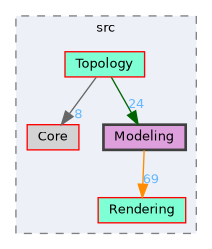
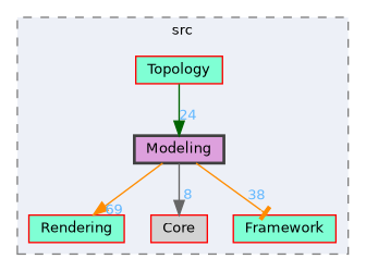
  digraph {
    compound=true
    node [color=red fillcolor=aquamarine fontname=Helvetica fontsize=10 shape=box style=filled]
    edge [arrowhead=normal color=darkorange fontcolor=steelblue1 fontname=Helvetica fontsize=10 labeldistance=1.5 labelfontname=Helvetica labelfontsize=10]
    n1 [height=0.2 label=Rendering width=0.4]
    n2 [fillcolor=lightgrey height=0.2 label=Core width=0.4]
+   n3 [height=0.2 label=Framework width=0.4]
    n4 [height=0.2 label=Topology width=0.4]
    n5 [color=grey25 fillcolor=plum height=0.2 label=Modeling style="filled,bold" width=0.4]
    subgraph cluster_1 {
      bgcolor="#edf0f7"
      fontname=Helvetica
      fontsize=10
      label=src
      pencolor=grey50
      style="filled,dashed"
      n1
      n2
+     n3
      n4
      n5
    }
    n4 -> n5 [color=darkgreen headlabel=24]
    n5 -> n1 [headlabel=69]
-   n4 -> n2 [color=gray40 headlabel=8]
+   n5 -> n2 [color=gray40 headlabel=8]
+   n5 -> n3 [arrowhead=tee headlabel=38]
  }
